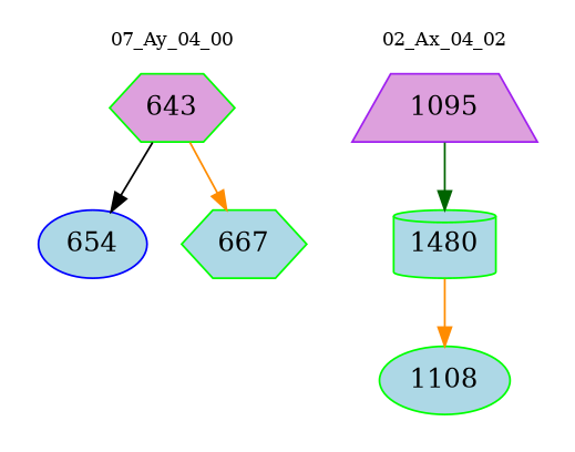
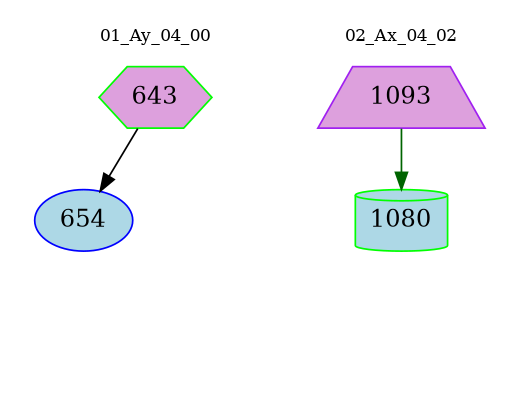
  digraph {
    node [color=green fillcolor=lightblue shape=hexagon style=filled]
    edge [color=darkorange]
    n1 [fillcolor=plum label=643]
    n2 [color=blue label=654 shape=ellipse]
-   n3 [label=667]
-   n4 [label=1480 shape=cylinder]
-   n5 [color=purple fillcolor=plum label=1095 shape=trapezium]
-   n6 [label=1108 shape=ellipse]
+   n4 [label=1080 shape=cylinder]
+   n5 [color=purple fillcolor=plum label=1093 shape=trapezium]
    subgraph cluster_1 {
      color=white
      fontsize=10
-     label="07_Ay_04_00"
+     label="01_Ay_04_00"
      n1
      n2
-     n3
    }
    subgraph cluster_2 {
      color=white
      fontsize=10
      label="02_Ax_04_02"
      n4
      n5
-     n6
    }
    n1 -> n2 [color=black]
-   n1 -> n3
-   n4 -> n6
    n5 -> n4 [color=darkgreen]
  }
